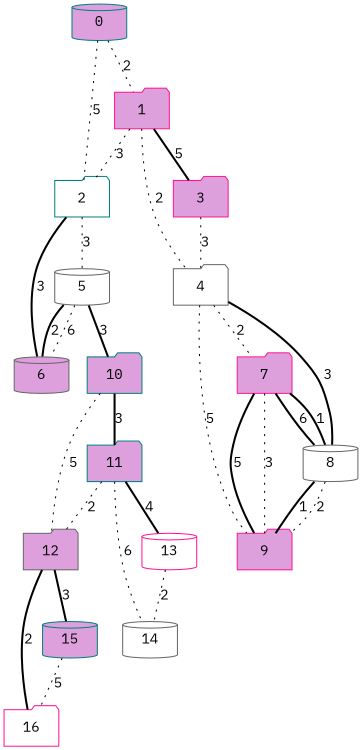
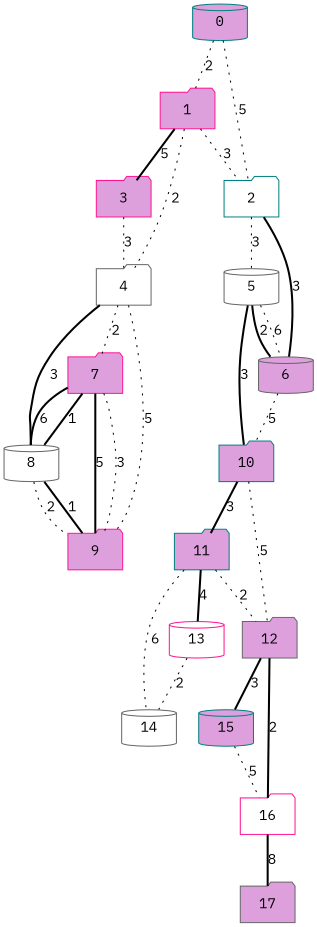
  graph {
    fontname="IBM Plex Mono"
    node [color=gray40 fillcolor=plum fontname="IBM Plex Mono" shape=folder style=filled weight=1]
    edge [fontname="IBM Plex Mono" style=dotted]
    0 [color=teal shape=cylinder]
    1 [color=deeppink]
    2 [color=teal fillcolor=white]
    3 [color=deeppink]
    4 [fillcolor=white]
    5 [fillcolor=white shape=cylinder]
    6 [shape=cylinder]
    7 [color=deeppink]
    8 [fillcolor=white shape=cylinder]
    9 [color=deeppink]
    10 [color=teal]
    11 [color=teal]
    12
    13 [color=deeppink fillcolor=white shape=cylinder]
    14 [fillcolor=white shape=cylinder]
    15 [color=teal shape=cylinder]
    16 [color=deeppink fillcolor=white]
+   17 [weight=4]
    0 -- 1 [label=2]
    0 -- 2 [label=5]
    1 -- 2 [label=3]
    1 -- 3 [label=5 style=bold]
    1 -- 4 [label=2]
    2 -- 5 [label=3]
    2 -- 6 [label=3 style=bold]
    3 -- 4 [label=3]
    4 -- 7 [label=2]
    4 -- 8 [label=3 style=bold]
    4 -- 9 [label=5]
    5 -- 6 [label=2 style=bold]
    5 -- 6 [label=6]
    5 -- 10 [label=3 style=bold]
+   6 -- 10 [label=5]
    7 -- 8 [label=6 style=bold]
    7 -- 8 [label=1 style=bold]
    7 -- 9 [label=5 style=bold]
    7 -- 9 [label=3]
    8 -- 9 [label=1 style=bold]
    8 -- 9 [label=2]
    10 -- 11 [label=3 style=bold]
    10 -- 12 [label=5]
    11 -- 12 [label=2]
    11 -- 13 [label=4 style=bold]
    11 -- 14 [label=6]
    12 -- 15 [label=3 style=bold]
    12 -- 16 [label=2 style=bold]
    13 -- 14 [label=2]
    15 -- 16 [label=5]
+   16 -- 17 [label=8 style=bold]
  }
